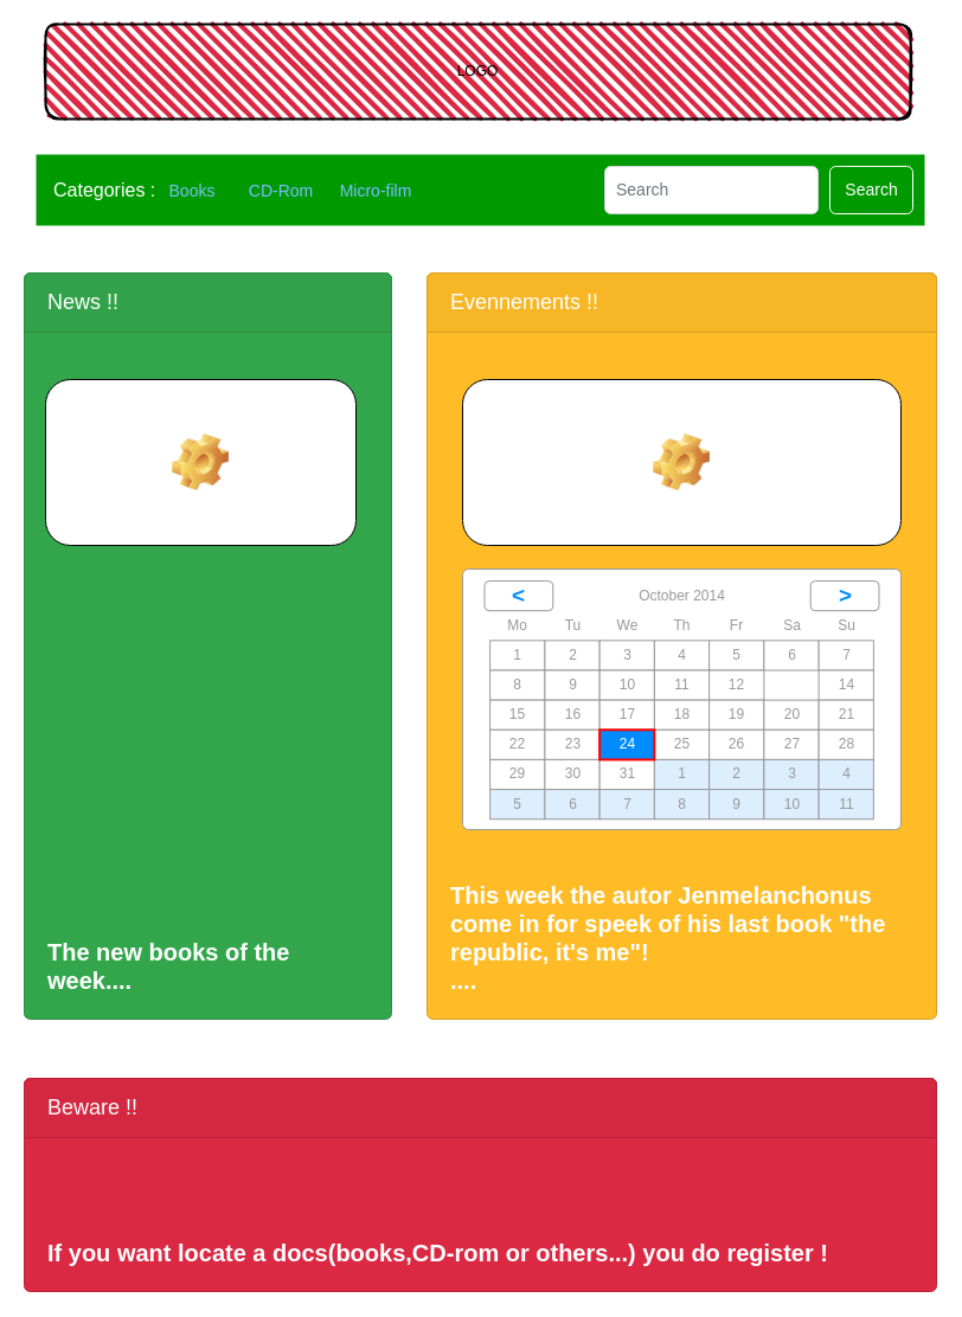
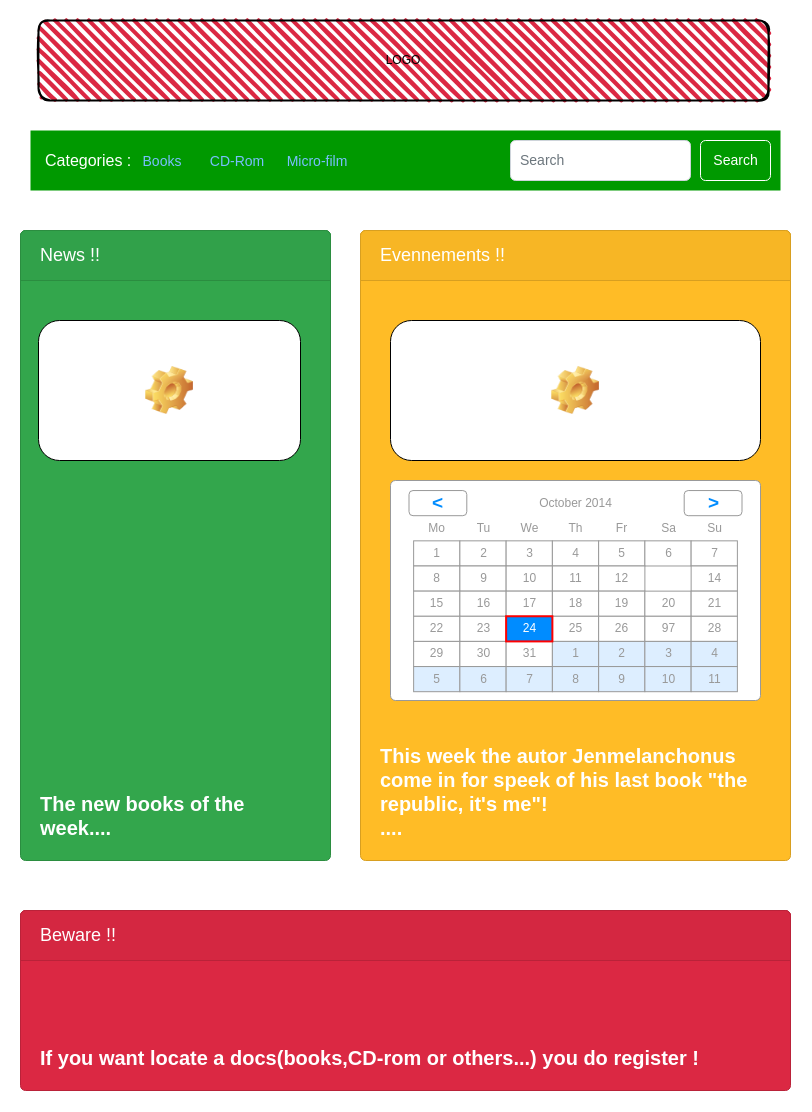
  <mxCell id="0" />
  <mxCell id="1" parent="0" />
  <mxCell id="2" value="LOGO" style="rounded=1;whiteSpace=wrap;html=1;strokeWidth=2;fillWeight=4;hachureGap=8;hachureAngle=45;fillColor=#db2843;sketch=1;" parent="1" vertex="1"><mxGeometry x="38" y="20" width="730" height="80" as="geometry" /></mxCell>
  <mxCell id="3" value="&lt;span style=&quot;font-size: 20px&quot;&gt;&lt;b&gt;The new books of the week....&lt;/b&gt;&lt;/span&gt;" style="html=1;shadow=0;dashed=0;shape=mxgraph.bootstrap.rrect;rSize=5;strokeColor=#2B8D40;html=1;whiteSpace=wrap;fillColor=#33A64C;fontColor=#ffffff;verticalAlign=bottom;align=left;spacing=20;spacingBottom=0;fontSize=14;" parent="1" vertex="1"><mxGeometry x="20" y="230" width="310" height="630" as="geometry" /></mxCell>
  <mxCell id="4" value="News !!" style="html=1;shadow=0;dashed=0;shape=mxgraph.bootstrap.topButton;rSize=5;perimeter=none;whiteSpace=wrap;fillColor=#31A14A;strokeColor=#2B8D40;fontColor=#ffffff;resizeWidth=1;fontSize=18;align=left;spacing=20;" parent="3" vertex="1"><mxGeometry width="310" height="50" relative="1" as="geometry" /></mxCell>
  <mxCell id="5" value="" style="icon;html=1;image=img/clipart/Gear_128x128.png" parent="3" vertex="1"><mxGeometry x="18" y="90" width="262" height="140" as="geometry" /></mxCell>
  <mxCell id="6" value="&lt;span style=&quot;font-size: 20px&quot;&gt;&lt;b&gt;This week the autor Jenmelanchonus come in for speek of his last book &quot;the republic, it's me&quot;!&lt;br&gt;....&lt;br&gt;&lt;/b&gt;&lt;/span&gt;" style="html=1;shadow=0;dashed=0;shape=mxgraph.bootstrap.rrect;rSize=5;strokeColor=#D89F20;html=1;whiteSpace=wrap;fillColor=#FFBC26;fontColor=#ffffff;verticalAlign=bottom;align=left;spacing=20;spacingBottom=0;fontSize=14;" parent="1" vertex="1"><mxGeometry x="360" y="230" width="430" height="630" as="geometry" /></mxCell>
  <mxCell id="7" value="Evennements !!" style="html=1;shadow=0;dashed=0;shape=mxgraph.bootstrap.topButton;rSize=5;perimeter=none;whiteSpace=wrap;fillColor=#F7B625;strokeColor=#D89F20;fontColor=#ffffff;resizeWidth=1;fontSize=18;align=left;spacing=20;" parent="6" vertex="1"><mxGeometry width="430" height="50" relative="1" as="geometry" /></mxCell>
  <mxCell id="8" value="" style="icon;html=1;image=img/clipart/Gear_128x128.png" parent="6" vertex="1"><mxGeometry x="30" y="90" width="370" height="140" as="geometry" /></mxCell>
  <mxCell id="9" value="" style="strokeWidth=1;shadow=0;dashed=0;align=center;html=1;shape=mxgraph.mockup.forms.rrect;rSize=5;strokeColor=#999999;fillColor=#ffffff;" parent="6" vertex="1"><mxGeometry x="30" y="250" width="370" height="220" as="geometry" /></mxCell>
  <mxCell id="10" value="October 2014" style="strokeWidth=1;shadow=0;dashed=0;align=center;html=1;shape=mxgraph.mockup.forms.anchor;fontColor=#999999;" parent="9" vertex="1"><mxGeometry x="69.375" y="10.057" width="231.25" height="25.143" as="geometry" /></mxCell>
  <mxCell id="11" value="&lt;" style="strokeWidth=1;shadow=0;dashed=0;align=center;html=1;shape=mxgraph.mockup.forms.rrect;rSize=4;strokeColor=#999999;fontColor=#008cff;fontSize=19;fontStyle=1;" parent="9" vertex="1"><mxGeometry x="18.5" y="10.057" width="57.812" height="25.143" as="geometry" /></mxCell>
  <mxCell id="12" value="&gt;" style="strokeWidth=1;shadow=0;dashed=0;align=center;html=1;shape=mxgraph.mockup.forms.rrect;rSize=4;strokeColor=#999999;fontColor=#008cff;fontSize=19;fontStyle=1;" parent="9" vertex="1"><mxGeometry x="293.688" y="10.057" width="57.812" height="25.143" as="geometry" /></mxCell>
  <mxCell id="13" value="Mo" style="strokeWidth=1;shadow=0;dashed=0;align=center;html=1;shape=mxgraph.mockup.forms.anchor;fontColor=#999999;" parent="9" vertex="1"><mxGeometry x="23.125" y="35.2" width="46.25" height="25.143" as="geometry" /></mxCell>
  <mxCell id="14" value="Tu" style="strokeWidth=1;shadow=0;dashed=0;align=center;html=1;shape=mxgraph.mockup.forms.anchor;fontColor=#999999;" parent="9" vertex="1"><mxGeometry x="69.375" y="35.2" width="46.25" height="25.143" as="geometry" /></mxCell>
  <mxCell id="15" value="We" style="strokeWidth=1;shadow=0;dashed=0;align=center;html=1;shape=mxgraph.mockup.forms.anchor;fontColor=#999999;" parent="9" vertex="1"><mxGeometry x="115.625" y="35.2" width="46.25" height="25.143" as="geometry" /></mxCell>
  <mxCell id="16" value="Th" style="strokeWidth=1;shadow=0;dashed=0;align=center;html=1;shape=mxgraph.mockup.forms.anchor;fontColor=#999999;" parent="9" vertex="1"><mxGeometry x="161.875" y="35.2" width="46.25" height="25.143" as="geometry" /></mxCell>
  <mxCell id="17" value="Fr" style="strokeWidth=1;shadow=0;dashed=0;align=center;html=1;shape=mxgraph.mockup.forms.anchor;fontColor=#999999;" parent="9" vertex="1"><mxGeometry x="208.125" y="35.2" width="46.25" height="25.143" as="geometry" /></mxCell>
  <mxCell id="18" value="Sa" style="strokeWidth=1;shadow=0;dashed=0;align=center;html=1;shape=mxgraph.mockup.forms.anchor;fontColor=#999999;" parent="9" vertex="1"><mxGeometry x="254.375" y="35.2" width="46.25" height="25.143" as="geometry" /></mxCell>
  <mxCell id="19" value="Su" style="strokeWidth=1;shadow=0;dashed=0;align=center;html=1;shape=mxgraph.mockup.forms.anchor;fontColor=#999999;" parent="9" vertex="1"><mxGeometry x="300.625" y="35.2" width="46.25" height="25.143" as="geometry" /></mxCell>
  <mxCell id="20" value="1" style="strokeWidth=1;shadow=0;dashed=0;align=center;html=1;shape=mxgraph.mockup.forms.rrect;rSize=0;strokeColor=#999999;fontColor=#999999;" parent="9" vertex="1"><mxGeometry x="23.125" y="60.343" width="46.25" height="25.143" as="geometry" /></mxCell>
  <mxCell id="21" value="2" style="strokeWidth=1;shadow=0;dashed=0;align=center;html=1;shape=mxgraph.mockup.forms.rrect;rSize=0;strokeColor=#999999;fontColor=#999999;" parent="9" vertex="1"><mxGeometry x="69.375" y="60.343" width="46.25" height="25.143" as="geometry" /></mxCell>
  <mxCell id="22" value="3" style="strokeWidth=1;shadow=0;dashed=0;align=center;html=1;shape=mxgraph.mockup.forms.rrect;rSize=0;strokeColor=#999999;fontColor=#999999;" parent="9" vertex="1"><mxGeometry x="115.625" y="60.343" width="46.25" height="25.143" as="geometry" /></mxCell>
  <mxCell id="23" value="4" style="strokeWidth=1;shadow=0;dashed=0;align=center;html=1;shape=mxgraph.mockup.forms.rrect;rSize=0;strokeColor=#999999;fontColor=#999999;" parent="9" vertex="1"><mxGeometry x="161.875" y="60.343" width="46.25" height="25.143" as="geometry" /></mxCell>
  <mxCell id="24" value="5" style="strokeWidth=1;shadow=0;dashed=0;align=center;html=1;shape=mxgraph.mockup.forms.rrect;rSize=0;strokeColor=#999999;fontColor=#999999;" parent="9" vertex="1"><mxGeometry x="208.125" y="60.343" width="46.25" height="25.143" as="geometry" /></mxCell>
  <mxCell id="25" value="6" style="strokeWidth=1;shadow=0;dashed=0;align=center;html=1;shape=mxgraph.mockup.forms.rrect;rSize=0;strokeColor=#999999;fontColor=#999999;" parent="9" vertex="1"><mxGeometry x="254.375" y="60.343" width="46.25" height="25.143" as="geometry" /></mxCell>
  <mxCell id="26" value="7" style="strokeWidth=1;shadow=0;dashed=0;align=center;html=1;shape=mxgraph.mockup.forms.rrect;rSize=0;strokeColor=#999999;fontColor=#999999;" parent="9" vertex="1"><mxGeometry x="300.625" y="60.343" width="46.25" height="25.143" as="geometry" /></mxCell>
  <mxCell id="27" value="8" style="strokeWidth=1;shadow=0;dashed=0;align=center;html=1;shape=mxgraph.mockup.forms.rrect;rSize=0;strokeColor=#999999;fontColor=#999999;" parent="9" vertex="1"><mxGeometry x="23.125" y="85.486" width="46.25" height="25.143" as="geometry" /></mxCell>
  <mxCell id="28" value="9" style="strokeWidth=1;shadow=0;dashed=0;align=center;html=1;shape=mxgraph.mockup.forms.rrect;rSize=0;strokeColor=#999999;fontColor=#999999;" parent="9" vertex="1"><mxGeometry x="69.375" y="85.486" width="46.25" height="25.143" as="geometry" /></mxCell>
  <mxCell id="29" value="10" style="strokeWidth=1;shadow=0;dashed=0;align=center;html=1;shape=mxgraph.mockup.forms.rrect;rSize=0;strokeColor=#999999;fontColor=#999999;" parent="9" vertex="1"><mxGeometry x="115.625" y="85.486" width="46.25" height="25.143" as="geometry" /></mxCell>
  <mxCell id="30" value="11" style="strokeWidth=1;shadow=0;dashed=0;align=center;html=1;shape=mxgraph.mockup.forms.rrect;rSize=0;strokeColor=#999999;fontColor=#999999;" parent="9" vertex="1"><mxGeometry x="161.875" y="85.486" width="46.25" height="25.143" as="geometry" /></mxCell>
  <mxCell id="31" value="12" style="strokeWidth=1;shadow=0;dashed=0;align=center;html=1;shape=mxgraph.mockup.forms.rrect;rSize=0;strokeColor=#999999;fontColor=#999999;" parent="9" vertex="1"><mxGeometry x="208.125" y="85.486" width="46.25" height="25.143" as="geometry" /></mxCell>
  <mxCell id="32" value="14" style="strokeWidth=1;shadow=0;dashed=0;align=center;html=1;shape=mxgraph.mockup.forms.rrect;rSize=0;strokeColor=#999999;fontColor=#999999;" parent="9" vertex="1"><mxGeometry x="300.625" y="85.486" width="46.25" height="25.143" as="geometry" /></mxCell>
  <mxCell id="33" value="15" style="strokeWidth=1;shadow=0;dashed=0;align=center;html=1;shape=mxgraph.mockup.forms.rrect;rSize=0;strokeColor=#999999;fontColor=#999999;" parent="9" vertex="1"><mxGeometry x="23.125" y="110.629" width="46.25" height="25.143" as="geometry" /></mxCell>
  <mxCell id="34" value="16" style="strokeWidth=1;shadow=0;dashed=0;align=center;html=1;shape=mxgraph.mockup.forms.rrect;rSize=0;strokeColor=#999999;fontColor=#999999;" parent="9" vertex="1"><mxGeometry x="69.375" y="110.629" width="46.25" height="25.143" as="geometry" /></mxCell>
  <mxCell id="35" value="17" style="strokeWidth=1;shadow=0;dashed=0;align=center;html=1;shape=mxgraph.mockup.forms.rrect;rSize=0;strokeColor=#999999;fontColor=#999999;" parent="9" vertex="1"><mxGeometry x="115.625" y="110.629" width="46.25" height="25.143" as="geometry" /></mxCell>
  <mxCell id="36" value="18" style="strokeWidth=1;shadow=0;dashed=0;align=center;html=1;shape=mxgraph.mockup.forms.rrect;rSize=0;strokeColor=#999999;fontColor=#999999;" parent="9" vertex="1"><mxGeometry x="161.875" y="110.629" width="46.25" height="25.143" as="geometry" /></mxCell>
  <mxCell id="37" value="19" style="strokeWidth=1;shadow=0;dashed=0;align=center;html=1;shape=mxgraph.mockup.forms.rrect;rSize=0;strokeColor=#999999;fontColor=#999999;" parent="9" vertex="1"><mxGeometry x="208.125" y="110.629" width="46.25" height="25.143" as="geometry" /></mxCell>
  <mxCell id="38" value="20" style="strokeWidth=1;shadow=0;dashed=0;align=center;html=1;shape=mxgraph.mockup.forms.rrect;rSize=0;strokeColor=#999999;fontColor=#999999;" parent="9" vertex="1"><mxGeometry x="254.375" y="110.629" width="46.25" height="25.143" as="geometry" /></mxCell>
  <mxCell id="39" value="21" style="strokeWidth=1;shadow=0;dashed=0;align=center;html=1;shape=mxgraph.mockup.forms.rrect;rSize=0;strokeColor=#999999;fontColor=#999999;" parent="9" vertex="1"><mxGeometry x="300.625" y="110.629" width="46.25" height="25.143" as="geometry" /></mxCell>
  <mxCell id="40" value="22" style="strokeWidth=1;shadow=0;dashed=0;align=center;html=1;shape=mxgraph.mockup.forms.rrect;rSize=0;strokeColor=#999999;fontColor=#999999;" parent="9" vertex="1"><mxGeometry x="23.125" y="135.771" width="46.25" height="25.143" as="geometry" /></mxCell>
  <mxCell id="41" value="23" style="strokeWidth=1;shadow=0;dashed=0;align=center;html=1;shape=mxgraph.mockup.forms.rrect;rSize=0;strokeColor=#999999;fontColor=#999999;" parent="9" vertex="1"><mxGeometry x="69.375" y="135.771" width="46.25" height="25.143" as="geometry" /></mxCell>
  <mxCell id="42" value="25" style="strokeWidth=1;shadow=0;dashed=0;align=center;html=1;shape=mxgraph.mockup.forms.rrect;rSize=0;strokeColor=#999999;fontColor=#999999;" parent="9" vertex="1"><mxGeometry x="161.875" y="135.771" width="46.25" height="25.143" as="geometry" /></mxCell>
  <mxCell id="43" value="26" style="strokeWidth=1;shadow=0;dashed=0;align=center;html=1;shape=mxgraph.mockup.forms.rrect;rSize=0;strokeColor=#999999;fontColor=#999999;" parent="9" vertex="1"><mxGeometry x="208.125" y="135.771" width="46.25" height="25.143" as="geometry" /></mxCell>
- <mxCell id="44" value="27" style="strokeWidth=1;shadow=0;dashed=0;align=center;html=1;shape=mxgraph.mockup.forms.rrect;rSize=0;strokeColor=#999999;fontColor=#999999;" parent="9" vertex="1"><mxGeometry x="254.375" y="135.771" width="46.25" height="25.143" as="geometry" /></mxCell>
+ <mxCell id="44" value="97" style="strokeWidth=1;shadow=0;dashed=0;align=center;html=1;shape=mxgraph.mockup.forms.rrect;rSize=0;strokeColor=#999999;fontColor=#999999;" parent="9" vertex="1"><mxGeometry x="254.375" y="135.771" width="46.25" height="25.143" as="geometry" /></mxCell>
  <mxCell id="45" value="28" style="strokeWidth=1;shadow=0;dashed=0;align=center;html=1;shape=mxgraph.mockup.forms.rrect;rSize=0;strokeColor=#999999;fontColor=#999999;" parent="9" vertex="1"><mxGeometry x="300.625" y="135.771" width="46.25" height="25.143" as="geometry" /></mxCell>
  <mxCell id="46" value="29" style="strokeWidth=1;shadow=0;dashed=0;align=center;html=1;shape=mxgraph.mockup.forms.rrect;rSize=0;strokeColor=#999999;fontColor=#999999;" parent="9" vertex="1"><mxGeometry x="23.125" y="160.914" width="46.25" height="25.143" as="geometry" /></mxCell>
  <mxCell id="47" value="30" style="strokeWidth=1;shadow=0;dashed=0;align=center;html=1;shape=mxgraph.mockup.forms.rrect;rSize=0;strokeColor=#999999;fontColor=#999999;" parent="9" vertex="1"><mxGeometry x="69.375" y="160.914" width="46.25" height="25.143" as="geometry" /></mxCell>
  <mxCell id="48" value="31" style="strokeWidth=1;shadow=0;dashed=0;align=center;html=1;shape=mxgraph.mockup.forms.rrect;rSize=0;strokeColor=#999999;fontColor=#999999;" parent="9" vertex="1"><mxGeometry x="115.625" y="160.914" width="46.25" height="25.143" as="geometry" /></mxCell>
  <mxCell id="49" value="1" style="strokeWidth=1;shadow=0;dashed=0;align=center;html=1;shape=mxgraph.mockup.forms.rrect;rSize=0;strokeColor=#999999;fontColor=#999999;fillColor=#ddeeff;" parent="9" vertex="1"><mxGeometry x="161.875" y="160.914" width="46.25" height="25.143" as="geometry" /></mxCell>
  <mxCell id="50" value="2" style="strokeWidth=1;shadow=0;dashed=0;align=center;html=1;shape=mxgraph.mockup.forms.rrect;rSize=0;strokeColor=#999999;fontColor=#999999;fillColor=#ddeeff;" parent="9" vertex="1"><mxGeometry x="208.125" y="160.914" width="46.25" height="25.143" as="geometry" /></mxCell>
  <mxCell id="51" value="3" style="strokeWidth=1;shadow=0;dashed=0;align=center;html=1;shape=mxgraph.mockup.forms.rrect;rSize=0;strokeColor=#999999;fontColor=#999999;fillColor=#ddeeff;" parent="9" vertex="1"><mxGeometry x="254.375" y="160.914" width="46.25" height="25.143" as="geometry" /></mxCell>
  <mxCell id="52" value="4" style="strokeWidth=1;shadow=0;dashed=0;align=center;html=1;shape=mxgraph.mockup.forms.rrect;rSize=0;strokeColor=#999999;fontColor=#999999;fillColor=#ddeeff;" parent="9" vertex="1"><mxGeometry x="300.625" y="160.914" width="46.25" height="25.143" as="geometry" /></mxCell>
  <mxCell id="53" value="5" style="strokeWidth=1;shadow=0;dashed=0;align=center;html=1;shape=mxgraph.mockup.forms.rrect;rSize=0;strokeColor=#999999;fontColor=#999999;fillColor=#ddeeff;" parent="9" vertex="1"><mxGeometry x="23.125" y="186.057" width="46.25" height="25.143" as="geometry" /></mxCell>
  <mxCell id="54" value="6" style="strokeWidth=1;shadow=0;dashed=0;align=center;html=1;shape=mxgraph.mockup.forms.rrect;rSize=0;strokeColor=#999999;fontColor=#999999;fillColor=#ddeeff;" parent="9" vertex="1"><mxGeometry x="69.375" y="186.057" width="46.25" height="25.143" as="geometry" /></mxCell>
  <mxCell id="55" value="7" style="strokeWidth=1;shadow=0;dashed=0;align=center;html=1;shape=mxgraph.mockup.forms.rrect;rSize=0;strokeColor=#999999;fontColor=#999999;fillColor=#ddeeff;" parent="9" vertex="1"><mxGeometry x="115.625" y="186.057" width="46.25" height="25.143" as="geometry" /></mxCell>
  <mxCell id="56" value="8" style="strokeWidth=1;shadow=0;dashed=0;align=center;html=1;shape=mxgraph.mockup.forms.rrect;rSize=0;strokeColor=#999999;fontColor=#999999;fillColor=#ddeeff;" parent="9" vertex="1"><mxGeometry x="161.875" y="186.057" width="46.25" height="25.143" as="geometry" /></mxCell>
  <mxCell id="57" value="9" style="strokeWidth=1;shadow=0;dashed=0;align=center;html=1;shape=mxgraph.mockup.forms.rrect;rSize=0;strokeColor=#999999;fontColor=#999999;fillColor=#ddeeff;" parent="9" vertex="1"><mxGeometry x="208.125" y="186.057" width="46.25" height="25.143" as="geometry" /></mxCell>
  <mxCell id="58" value="10" style="strokeWidth=1;shadow=0;dashed=0;align=center;html=1;shape=mxgraph.mockup.forms.rrect;rSize=0;strokeColor=#999999;fontColor=#999999;fillColor=#ddeeff;" parent="9" vertex="1"><mxGeometry x="254.375" y="186.057" width="46.25" height="25.143" as="geometry" /></mxCell>
  <mxCell id="59" value="11" style="strokeWidth=1;shadow=0;dashed=0;align=center;html=1;shape=mxgraph.mockup.forms.rrect;rSize=0;strokeColor=#999999;fontColor=#999999;fillColor=#ddeeff;" parent="9" vertex="1"><mxGeometry x="300.625" y="186.057" width="46.25" height="25.143" as="geometry" /></mxCell>
  <mxCell id="60" value="24" style="strokeWidth=1;shadow=0;dashed=0;align=center;html=1;shape=mxgraph.mockup.forms.rrect;rSize=0;strokeColor=#ff0000;fontColor=#ffffff;strokeWidth=2;fillColor=#008cff;" parent="9" vertex="1"><mxGeometry x="115.625" y="135.771" width="46.25" height="25.143" as="geometry" /></mxCell>
  <mxCell id="61" value="Categories :" style="html=1;shadow=0;dashed=0;fillColor=#009900;strokeColor=none;fontSize=16;fontColor=#ffffff;align=left;spacing=15;" parent="1" vertex="1"><mxGeometry x="30" y="130" width="750" height="60" as="geometry" /></mxCell>
  <mxCell id="62" value="Books" style="fillColor=none;strokeColor=none;fontSize=14;fontColor=#79BFFD;align=center;" parent="61" vertex="1"><mxGeometry width="70" height="40" relative="1" as="geometry"><mxPoint x="97" y="10" as="offset" /></mxGeometry></mxCell>
  <mxCell id="63" value="CD-Rom" style="fillColor=none;strokeColor=none;fontSize=14;fontColor=#79BFFD;align=center;spacingRight=0;" parent="61" vertex="1"><mxGeometry width="80" height="40" relative="1" as="geometry"><mxPoint x="167" y="10" as="offset" /></mxGeometry></mxCell>
  <mxCell id="64" value="Micro-film" style="fillColor=none;strokeColor=none;fontSize=14;fontColor=#79BFFD;align=center;" parent="61" vertex="1"><mxGeometry width="80" height="40" relative="1" as="geometry"><mxPoint x="247" y="10" as="offset" /></mxGeometry></mxCell>
  <mxCell id="65" value="Search" style="html=1;shadow=0;dashed=0;shape=mxgraph.bootstrap.rrect;rSize=5;fontSize=14;fontColor=#ffffff;strokeColor=#ffffff;fillColor=none;" parent="61" vertex="1"><mxGeometry x="1" width="70" height="40" relative="1" as="geometry"><mxPoint x="-80" y="10" as="offset" /></mxGeometry></mxCell>
  <mxCell id="66" value="Search" style="html=1;shadow=0;dashed=0;shape=mxgraph.bootstrap.rrect;rSize=5;fontSize=14;fontColor=#6C767D;strokeColor=#CED4DA;fillColor=#ffffff;align=left;spacing=10;" parent="61" vertex="1"><mxGeometry x="1" width="180" height="40" relative="1" as="geometry"><mxPoint x="-270" y="10" as="offset" /></mxGeometry></mxCell>
  <mxCell id="67" value="&lt;span style=&quot;font-size: 20px&quot;&gt;&lt;b&gt;If you want locate a docs(books,CD-rom or others...) you do register !&lt;/b&gt;&lt;/span&gt;" style="html=1;shadow=0;dashed=0;shape=mxgraph.bootstrap.rrect;rSize=5;strokeColor=#BA2239;html=1;whiteSpace=wrap;fillColor=#DB2843;fontColor=#ffffff;verticalAlign=bottom;align=left;spacing=20;spacingBottom=0;fontSize=14;" parent="1" vertex="1"><mxGeometry x="20" y="910" width="770" height="180" as="geometry" /></mxCell>
  <mxCell id="68" value="Beware !!" style="html=1;shadow=0;dashed=0;shape=mxgraph.bootstrap.topButton;rSize=5;perimeter=none;whiteSpace=wrap;fillColor=#D42741;strokeColor=#BA2239;fontColor=#ffffff;resizeWidth=1;fontSize=18;align=left;spacing=20;" parent="67" vertex="1"><mxGeometry width="770" height="50" relative="1" as="geometry" /></mxCell>
